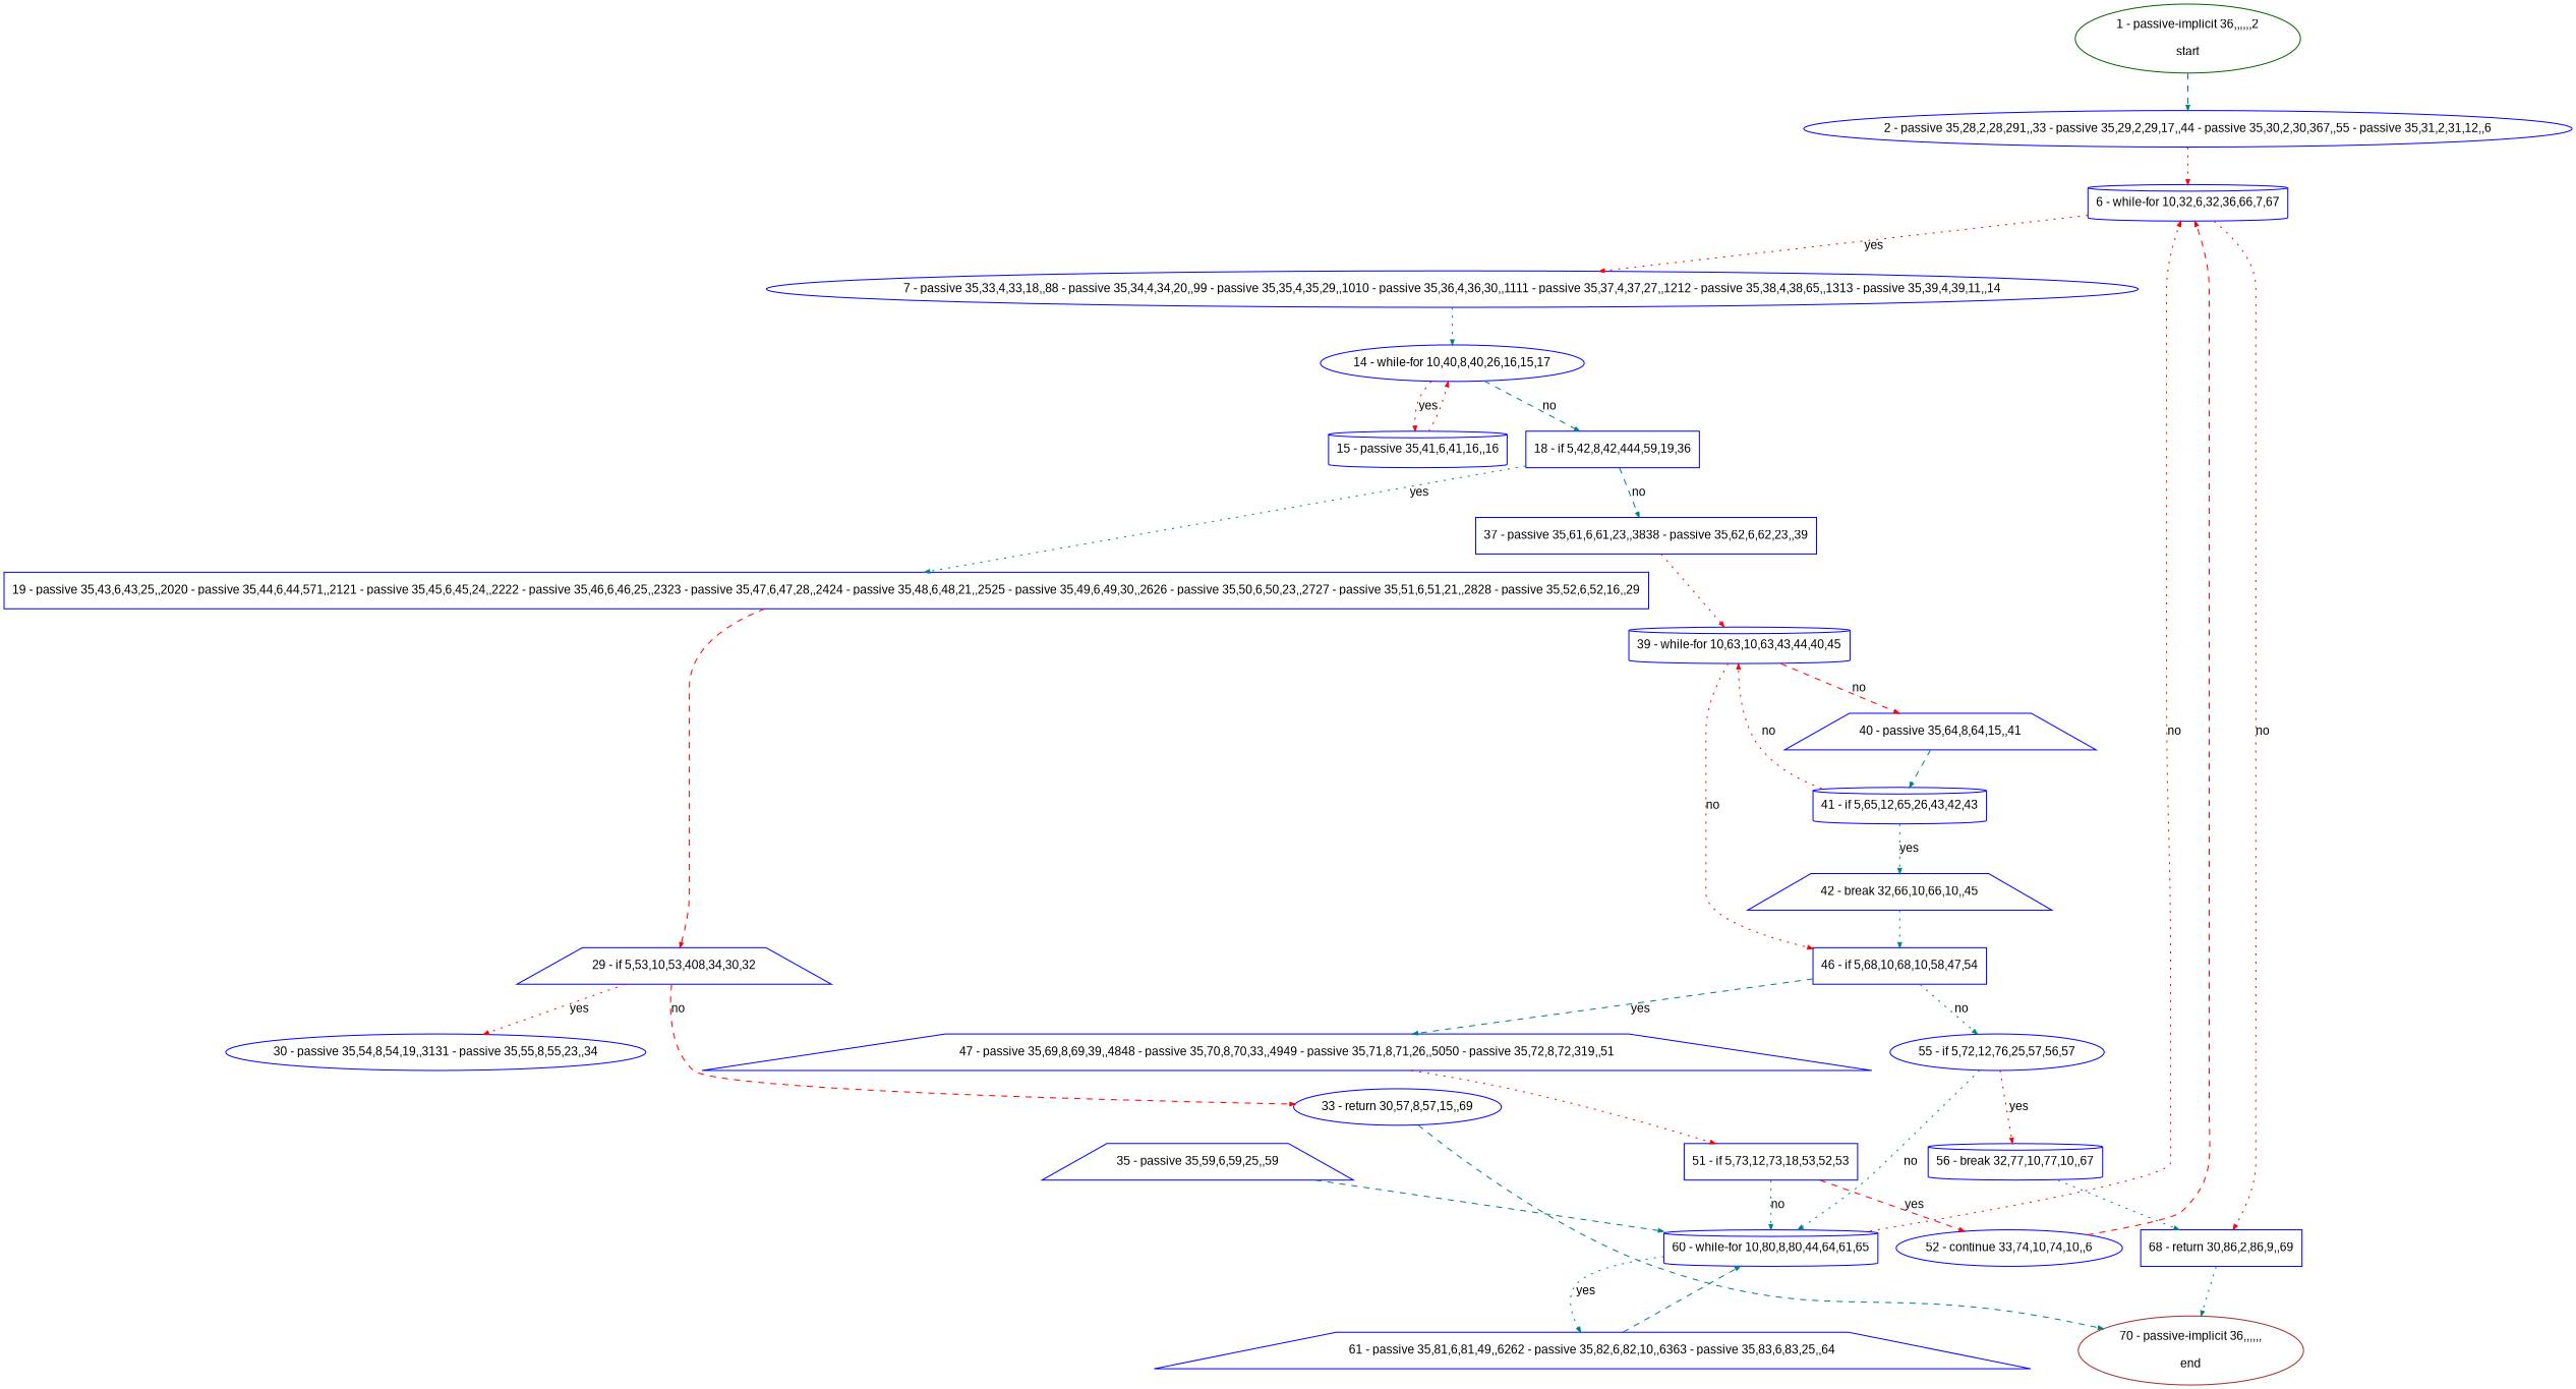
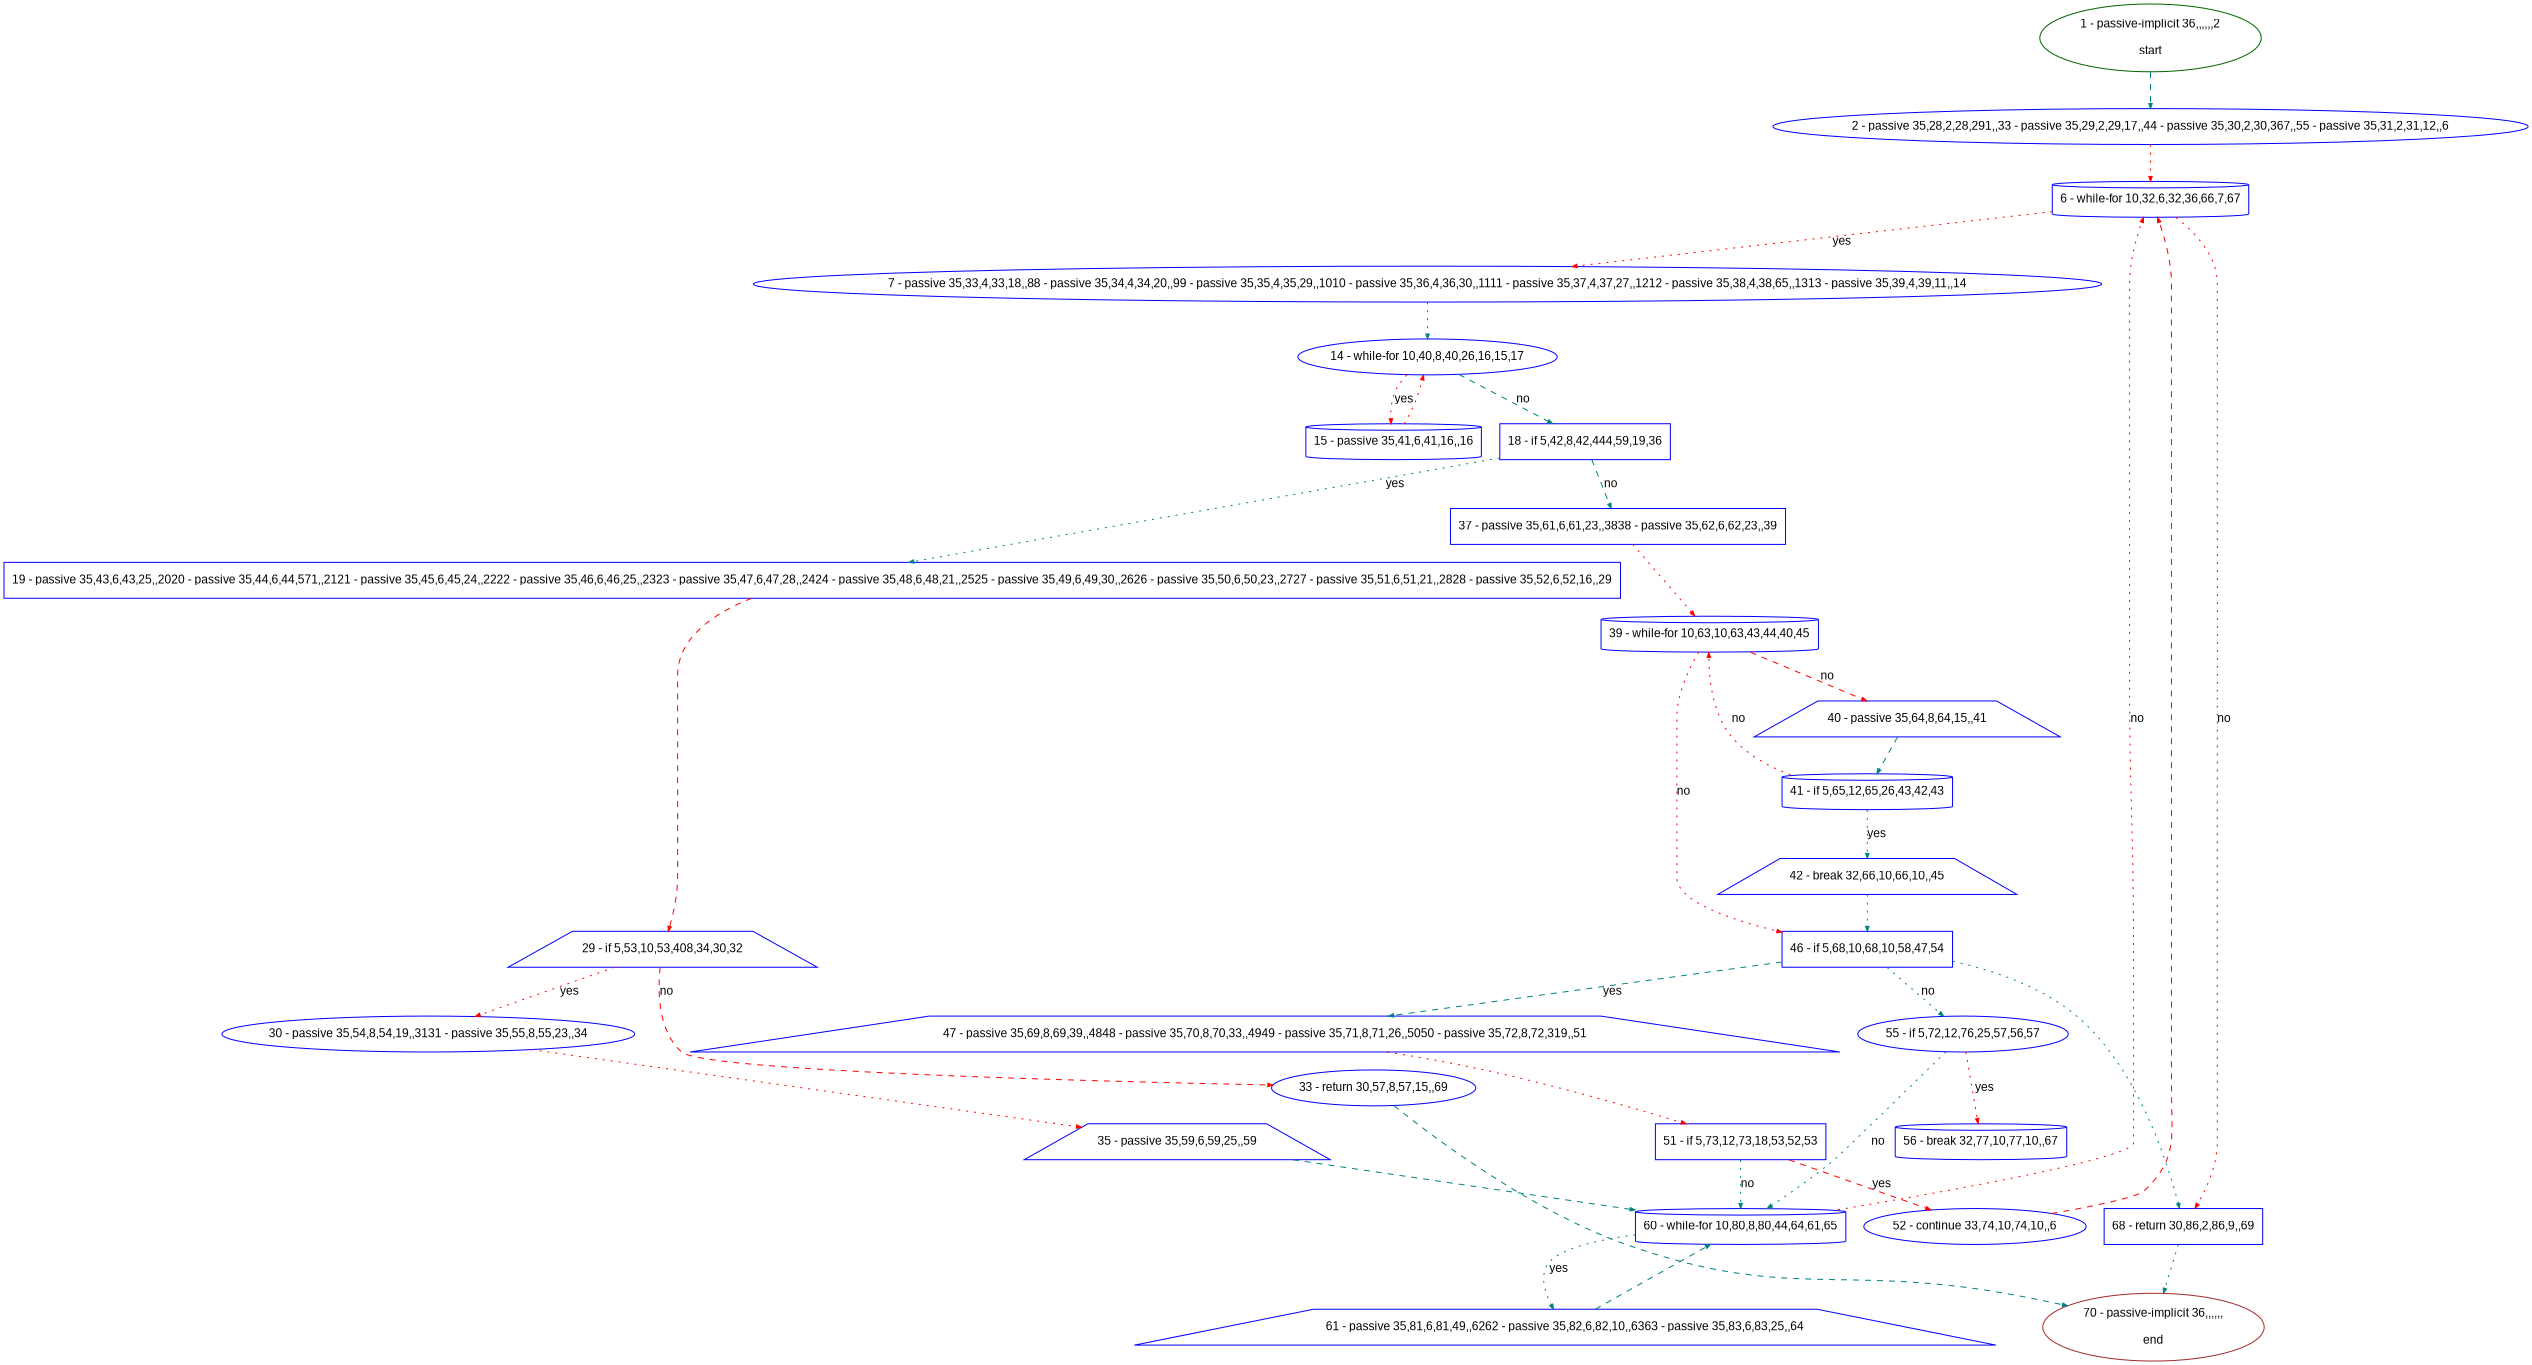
  digraph {
    bgcolor=white
    compound=true
    fillcolor="#FFFFCC"
    fontname=Arial
    fontsize=12
    pack=true
    packmode=clust
    style="rounded,filled"
    node [color="#0000ff" compound=true fillcolor="#ffffff" fixedsize=false fontname=Arial fontsize=12 node_initialized=no shape=ellipse style=filled]
    edge [arrowhead=normal arrowsize=0.5 arrowtail=none color=red compound=true dir=forward fontcolor=black fontname=Arial fontsize=12 style=dotted]
    n1 [label="2 - passive 35,28,2,28,291,,33 - passive 35,29,2,29,17,,44 - passive 35,30,2,30,367,,55 - passive 35,31,2,31,12,,6"]
    n2 [label="6 - while-for 10,32,6,32,36,66,7,67" shape=cylinder]
    n3 [label="7 - passive 35,33,4,33,18,,88 - passive 35,34,4,34,20,,99 - passive 35,35,4,35,29,,1010 - passive 35,36,4,36,30,,1111 - passive 35,37,4,37,27,,1212 - passive 35,38,4,38,65,,1313 - passive 35,39,4,39,11,,14"]
    n4 [label="68 - return 30,86,2,86,9,,69" shape=box]
    n5 [color="#006400" label="1 - passive-implicit 36,,,,,,2\n\nstart"]
    n6 [label="14 - while-for 10,40,8,40,26,16,15,17"]
    n7 [color="#a52a2a" label="70 - passive-implicit 36,,,,,,\n\nend"]
    n8 [label="15 - passive 35,41,6,41,16,,16" shape=cylinder]
    n9 [label="18 - if 5,42,8,42,444,59,19,36" shape=box]
    n10 [label="19 - passive 35,43,6,43,25,,2020 - passive 35,44,6,44,571,,2121 - passive 35,45,6,45,24,,2222 - passive 35,46,6,46,25,,2323 - passive 35,47,6,47,28,,2424 - passive 35,48,6,48,21,,2525 - passive 35,49,6,49,30,,2626 - passive 35,50,6,50,23,,2727 - passive 35,51,6,51,21,,2828 - passive 35,52,6,52,16,,29" shape=box]
    n11 [label="37 - passive 35,61,6,61,23,,3838 - passive 35,62,6,62,23,,39" shape=box]
    n12 [label="29 - if 5,53,10,53,408,34,30,32" shape=trapezium]
    n13 [label="39 - while-for 10,63,10,63,43,44,40,45" shape=cylinder]
    n14 [label="30 - passive 35,54,8,54,19,,3131 - passive 35,55,8,55,23,,34"]
    n15 [label="33 - return 30,57,8,57,15,,69"]
    n16 [label="40 - passive 35,64,8,64,15,,41" shape=trapezium]
    n17 [label="46 - if 5,68,10,68,10,58,47,54" shape=box]
    n18 [label="35 - passive 35,59,6,59,25,,59" shape=trapezium]
    n19 [label="60 - while-for 10,80,8,80,44,64,61,65" shape=cylinder]
    n20 [label="61 - passive 35,81,6,81,49,,6262 - passive 35,82,6,82,10,,6363 - passive 35,83,6,83,25,,64" shape=trapezium]
    n21 [label="41 - if 5,65,12,65,26,43,42,43" shape=cylinder]
    n22 [label="47 - passive 35,69,8,69,39,,4848 - passive 35,70,8,70,33,,4949 - passive 35,71,8,71,26,,5050 - passive 35,72,8,72,319,,51" shape=trapezium]
    n23 [label="55 - if 5,72,12,76,25,57,56,57"]
    n24 [label="42 - break 32,66,10,66,10,,45" shape=trapezium]
    n25 [label="51 - if 5,73,12,73,18,53,52,53" shape=box]
    n26 [label="56 - break 32,77,10,77,10,,67" shape=cylinder]
    n27 [label="52 - continue 33,74,10,74,10,,6"]
    n1 -> n2
    n2 -> n3 [label=yes]
    n2 -> n4 [label=no]
    n3 -> n6 [color=teal]
    n4 -> n7 [color=teal]
    n5 -> n1 [color=teal style=dashed]
    n6 -> n8 [label=yes]
    n6 -> n9 [color=teal label=no style=dashed]
    n8 -> n6
    n9 -> n10 [color=teal label=yes]
    n9 -> n11 [color=teal label=no style=dashed]
    n10 -> n12 [style=dashed]
    n11 -> n13
    n12 -> n14 [label=yes]
    n12 -> n15 [label=no style=dashed]
    n13 -> n16 [label=no style=dashed]
    n13 -> n17 [label=no]
+   n14 -> n18
    n15 -> n7 [color=teal style=dashed]
    n16 -> n21 [color=teal style=dashed]
    n17 -> n22 [color=teal label=yes style=dashed]
    n17 -> n23 [color=teal label=no]
    n18 -> n19 [color=teal style=dashed]
    n19 -> n2 [label=no]
    n19 -> n20 [color=teal label=yes]
    n20 -> n19 [color=teal style=dashed]
    n21 -> n13 [label=no]
    n21 -> n24 [color=teal label=yes]
    n22 -> n25
    n23 -> n19 [color=teal label=no]
    n23 -> n26 [label=yes]
    n24 -> n17 [color=teal]
    n25 -> n19 [color=teal label=no]
    n25 -> n27 [label=yes style=dashed]
-   n26 -> n4 [color=teal]
+   n17 -> n4 [color=teal]
    n27 -> n2 [style=dashed]
  }
